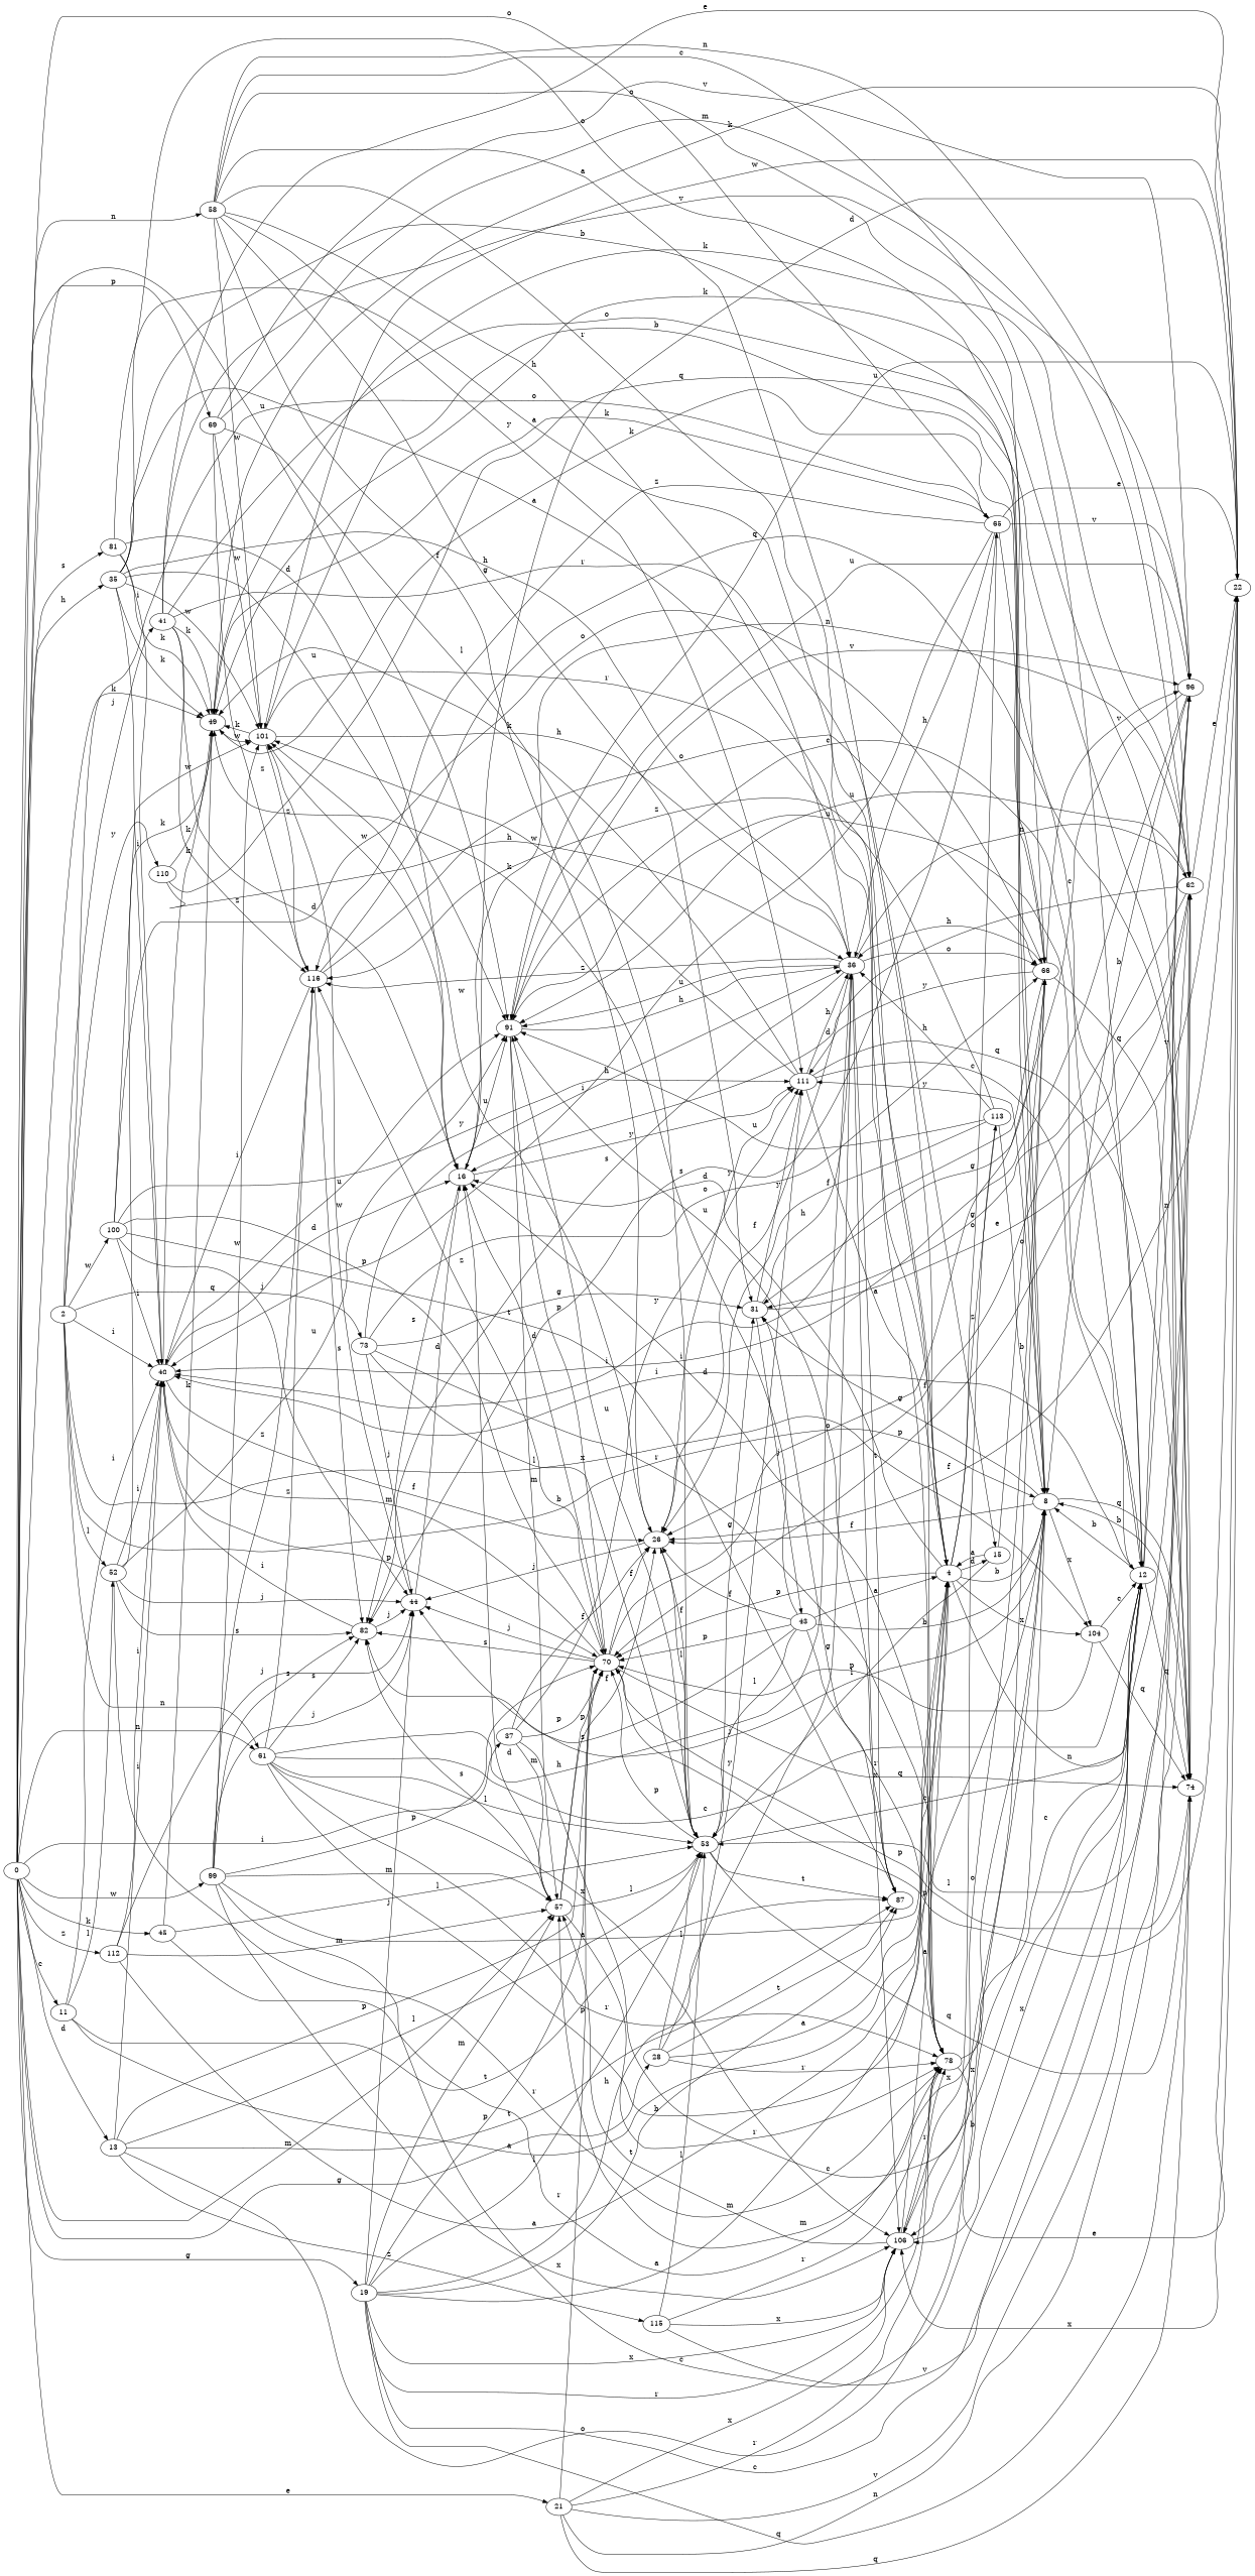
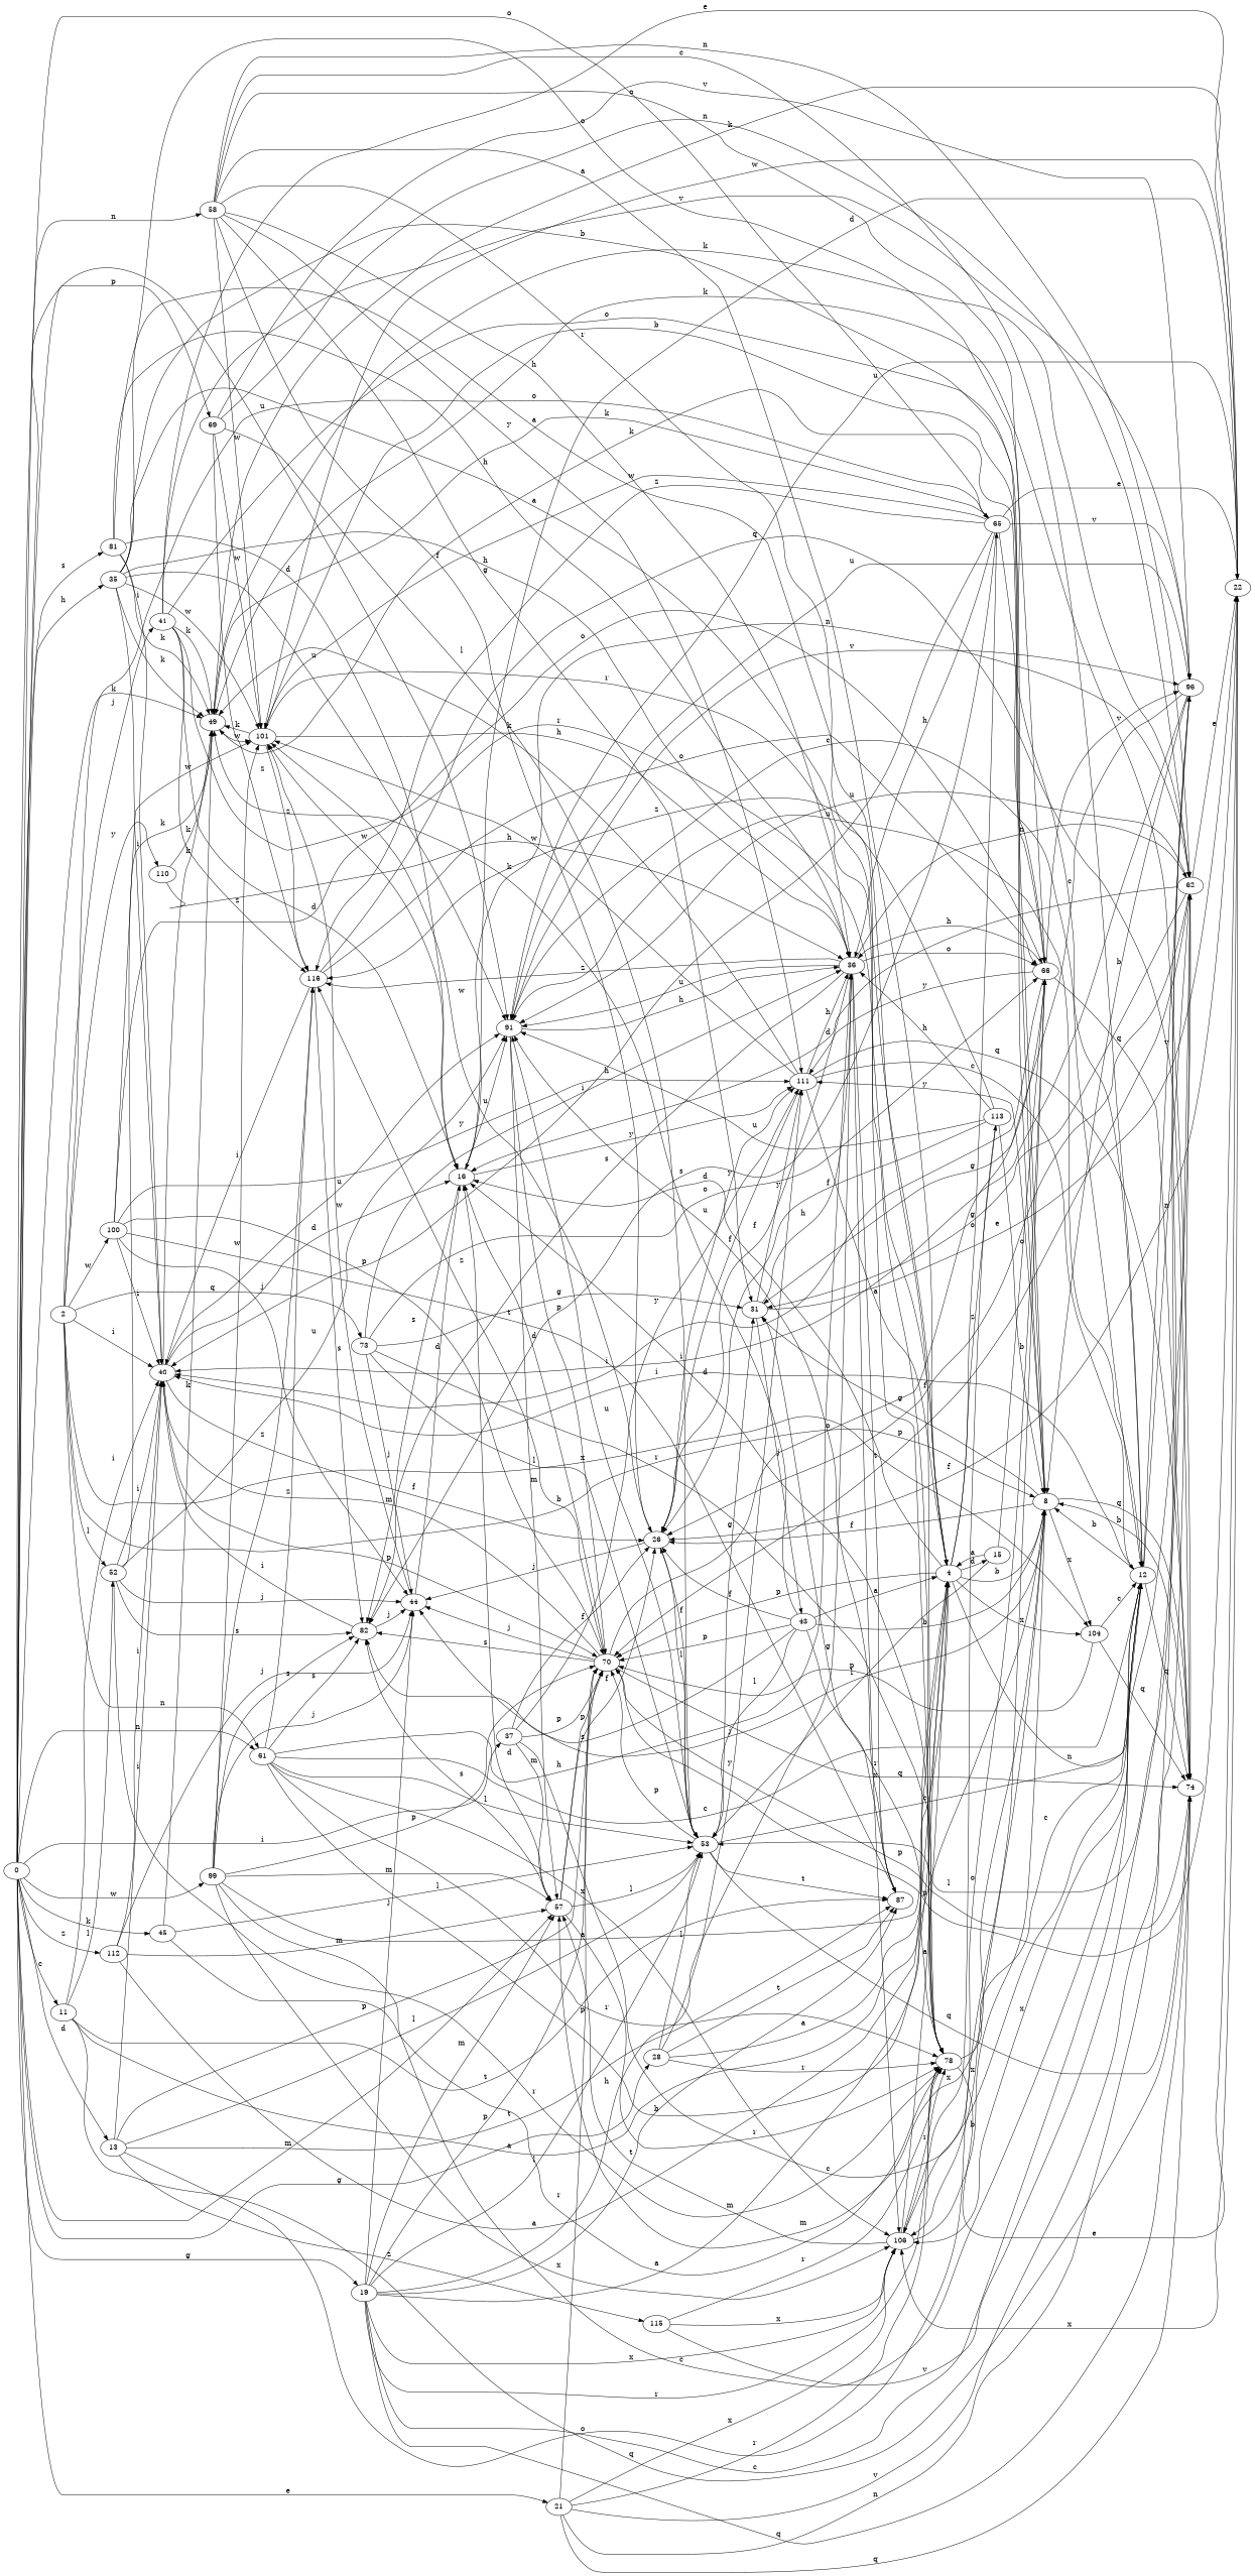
  strict digraph {
    rankdir=LR
    0
    11
    13
    21
    28
    n6 [label=19]
    35
    37
    45
    49
    57
    58
    61
    65
    69
    81
    91
    99
    112
    40
    52
    4
    74
    87
    70
    53
    66
    115
    62
    106
    96
    78
    111
    44
    12
    36
    8
    101
    26
    16
    82
    31
    116
    22
    2
    41
    73
    100
    104
    110
    15
    113
    43
    0 -> 11 [label=c]
    0 -> 13 [label=d]
    0 -> 21 [label=e]
    0 -> 28 [label=g]
    0 -> n6 [label=g]
    0 -> 35 [label=h]
    0 -> 37 [label=i]
    0 -> 45 [label=k]
    0 -> 49 [label=k]
    0 -> 57 [label=m]
    0 -> 58 [label=n]
    0 -> 61 [label=n]
    0 -> 65 [label=o]
    0 -> 69 [label=p]
    0 -> 81 [label=s]
    0 -> 91 [label=u]
    0 -> 99 [label=w]
    0 -> 112 [label=z]
    11 -> 40 [label=i]
    11 -> 52 [label=l]
    11 -> 4 [label=a]
-   110 -> 74 [label=q]
+   11 -> 74 [label=q]
    11 -> 87 [label=t]
    13 -> 40 [label=i]
    13 -> 87 [label=t]
    13 -> 70 [label=p]
    13 -> 53 [label=l]
    13 -> 66 [label=o]
    13 -> 115 [label=z]
    21 -> 74 [label=q]
    21 -> 70 [label=p]
    21 -> 62 [label=n]
    21 -> 106 [label=x]
    21 -> 96 [label=v]
    21 -> 78 [label=r]
    28 -> 4 [label=a]
    28 -> 87 [label=t]
    28 -> 53 [label=l]
    28 -> 78 [label=r]
    28 -> 111 [label=y]
    n6 -> 57 [label=m]
    n6 -> 4 [label=a]
    n6 -> 74 [label=q]
    n6 -> 87 [label=t]
    n6 -> 70 [label=p]
    n6 -> 53 [label=l]
    n6 -> 106 [label=x]
    n6 -> 78 [label=r]
    n6 -> 44 [label=j]
    n6 -> 12 [label=c]
    n6 -> 36 [label=h]
    35 -> 49 [label=k]
    35 -> 91 [label=u]
    35 -> 40 [label=i]
    35 -> 4 [label=a]
    35 -> 66 [label=o]
    35 -> 36 [label=h]
    35 -> 8 [label=b]
    35 -> 101 [label=w]
    37 -> 57 [label=m]
    37 -> 70 [label=p]
    37 -> 111 [label=y]
    37 -> 12 [label=c]
    37 -> 26 [label=f]
    45 -> 49 [label=k]
    45 -> 53 [label=l]
    45 -> 78 [label=r]
    49 -> 101 [label=w]
    57 -> 70 [label=p]
    57 -> 53 [label=l]
    57 -> 78 [label=r]
    57 -> 26 [label=f]
    57 -> 16 [label=d]
    57 -> 82 [label=s]
    58 -> 4 [label=a]
    58 -> 66 [label=o]
    58 -> 62 [label=n]
    58 -> 78 [label=r]
    58 -> 111 [label=y]
    58 -> 12 [label=c]
    58 -> 36 [label=h]
    58 -> 101 [label=w]
    58 -> 26 [label=f]
    58 -> 31 [label=g]
    61 -> 53 [label=l]
    61 -> 106 [label=x]
    61 -> 78 [label=r]
    61 -> 12 [label=c]
    61 -> 36 [label=h]
    61 -> 8 [label=b]
    61 -> 82 [label=s]
    61 -> 116 [label=z]
    65 -> 49 [label=k]
    65 -> 40 [label=i]
    65 -> 96 [label=v]
    65 -> 12 [label=c]
    65 -> 36 [label=h]
+   65 -> 101 [label=w]
    65 -> 82 [label=s]
    65 -> 116 [label=z]
    65 -> 22 [label=e]
    69 -> 53 [label=l]
-   69 -> 62 [label=m]
+   69 -> 62 [label=n]
    69 -> 96 [label=v]
    69 -> 101 [label=w]
    69 -> 116 [label=z]
    81 -> 49 [label=k]
    81 -> 40 [label=i]
    81 -> 4 [label=a]
+   81 -> 36 [label=h]
    81 -> 16 [label=d]
    91 -> 57 [label=m]
    91 -> 70 [label=p]
    91 -> 96 [label=v]
    91 -> 12 [label=c]
    91 -> 36 [label=h]
    99 -> 57 [label=m]
    99 -> 4 [label=a]
    99 -> 70 [label=p]
    99 -> 106 [label=x]
    99 -> 44 [label=j]
    99 -> 12 [label=c]
    99 -> 101 [label=w]
    99 -> 82 [label=s]
    99 -> 116 [label=z]
    112 -> 57 [label=m]
    112 -> 40 [label=i]
    112 -> 4 [label=a]
    112 -> 44 [label=j]
    40 -> 49 [label=k]
    40 -> 91 [label=u]
    40 -> 70 [label=p]
    40 -> 26 [label=f]
    40 -> 16 [label=d]
    52 -> 49 [label=k]
    52 -> 91 [label=u]
    52 -> 40 [label=i]
    52 -> 78 [label=r]
    52 -> 44 [label=j]
    52 -> 82 [label=s]
    4 -> 65 [label=o]
    4 -> 70 [label=p]
    4 -> 62 [label=n]
    4 -> 8 [label=b]
    4 -> 16 [label=d]
    4 -> 104 [label=x]
    4 -> 15 [label=d]
    4 -> 113 [label=z]
    74 -> 49 [label=k]
    74 -> 70 [label=p]
    74 -> 8 [label=b]
    87 -> 91 [label=u]
    87 -> 31 [label=g]
    70 -> 40 [label=m]
    70 -> 74 [label=q]
    70 -> 66 [label=o]
    70 -> 44 [label=j]
    70 -> 16 [label=d]
    70 -> 82 [label=s]
    70 -> 116 [label=z]
    53 -> 91 [label=u]
    53 -> 74 [label=q]
    53 -> 87 [label=t]
    53 -> 70 [label=p]
    53 -> 12 [label=c]
    53 -> 26 [label=f]
    53 -> 31 [label=g]
    66 -> 40 [label=i]
    66 -> 74 [label=q]
    66 -> 96 [label=v]
    66 -> 111 [label=y]
    66 -> 36 [label=h]
-   115 -> 53 [label=l]
    115 -> 106 [label=x]
    115 -> 96 [label=v]
    115 -> 78 [label=r]
    62 -> 49 [label=k]
    62 -> 91 [label=u]
    62 -> 70 [label=p]
    62 -> 53 [label=l]
    62 -> 26 [label=f]
    62 -> 16 [label=d]
    62 -> 31 [label=g]
    62 -> 22 [label=e]
    106 -> 57 [label=m]
    106 -> 4 [label=a]
    106 -> 66 [label=o]
    106 -> 78 [label=r]
    106 -> 8 [label=b]
    96 -> 91 [label=u]
    96 -> 40 [label=i]
    96 -> 8 [label=b]
    96 -> 31 [label=g]
    78 -> 12 [label=c]
    78 -> 16 [label=d]
    78 -> 22 [label=e]
    111 -> 49 [label=k]
    111 -> 4 [label=a]
    111 -> 74 [label=q]
    111 -> 12 [label=c]
    111 -> 36 [label=h]
    111 -> 101 [label=w]
-   70 -> 26 [label=f]
+   111 -> 26 [label=f]
    44 -> 101 [label=w]
    44 -> 16 [label=d]
    12 -> 91 [label=u]
    12 -> 40 [label=i]
    12 -> 74 [label=q]
    12 -> 62 [label=n]
    12 -> 106 [label=x]
    12 -> 96 [label=v]
    12 -> 8 [label=b]
    36 -> 91 [label=u]
    36 -> 87 [label=t]
    36 -> 66 [label=o]
    36 -> 62 [label=n]
    36 -> 106 [label=x]
    36 -> 26 [label=f]
    36 -> 82 [label=s]
    36 -> 116 [label=z]
    8 -> 49 [label=k]
    8 -> 57 [label=m]
    8 -> 74 [label=q]
    8 -> 106 [label=x]
    8 -> 111 [label=y]
    8 -> 44 [label=j]
    8 -> 26 [label=f]
    8 -> 31 [label=g]
    8 -> 104 [label=x]
    101 -> 49 [label=k]
    101 -> 78 [label=r]
    101 -> 36 [label=h]
    101 -> 8 [label=b]
    101 -> 116 [label=z]
    26 -> 53 [label=l]
    26 -> 111 [label=y]
    26 -> 44 [label=j]
    26 -> 101 [label=w]
    16 -> 91 [label=u]
    16 -> 62 [label=n]
    16 -> 111 [label=y]
    16 -> 101 [label=w]
    16 -> 82 [label=s]
    82 -> 40 [label=i]
    82 -> 44 [label=j]
    31 -> 111 [label=y]
    31 -> 36 [label=h]
    31 -> 22 [label=e]
    31 -> 43 [label=j]
    116 -> 40 [label=i]
    116 -> 74 [label=q]
    116 -> 66 [label=o]
    116 -> 82 [label=s]
    22 -> 49 [label=k]
    22 -> 91 [label=u]
    22 -> 70 [label=p]
    22 -> 106 [label=x]
    22 -> 101 [label=w]
    22 -> 26 [label=f]
    22 -> 16 [label=d]
    2 -> 61 [label=n]
    2 -> 65 [label=o]
    2 -> 40 [label=i]
    2 -> 52 [label=l]
    2 -> 8 [label=b]
    2 -> 41 [label=j]
    2 -> 73 [label=q]
    2 -> 100 [label=w]
    2 -> 104 [label=x]
    2 -> 110 [label=y]
    41 -> 49 [label=k]
    41 -> 66 [label=o]
    41 -> 96 [label=v]
-   41 -> 15 [label=r]
+   41 -> 78 [label=r]
    41 -> 16 [label=d]
    41 -> 116 [label=z]
    41 -> 22 [label=e]
    73 -> 53 [label=l]
    73 -> 66 [label=o]
    73 -> 78 [label=r]
    73 -> 44 [label=j]
    73 -> 36 [label=h]
    73 -> 31 [label=g]
    100 -> 40 [label=i]
    100 -> 87 [label=t]
    100 -> 70 [label=p]
    100 -> 66 [label=o]
    100 -> 111 [label=y]
    100 -> 44 [label=j]
    100 -> 101 [label=w]
    104 -> 74 [label=q]
    104 -> 70 [label=p]
    104 -> 12 [label=c]
    110 -> 49 [label=k]
    110 -> 36 [label=h]
    15 -> 4 [label=a]
    15 -> 53 [label=l]
    15 -> 66 [label=o]
    113 -> 91 [label=u]
    113 -> 106 [label=x]
    113 -> 36 [label=h]
    113 -> 8 [label=b]
    113 -> 26 [label=f]
    113 -> 116 [label=z]
    43 -> 49 [label=k]
    43 -> 4 [label=a]
    43 -> 70 [label=p]
    43 -> 53 [label=l]
    43 -> 78 [label=r]
    43 -> 8 [label=b]
    43 -> 26 [label=f]
    43 -> 82 [label=s]
  }
